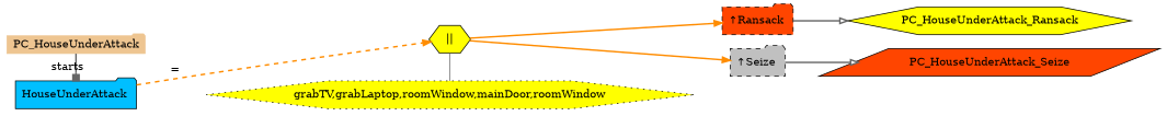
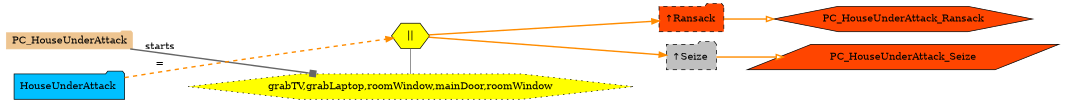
  digraph {
    rankdir=LR
    node [fillcolor=orangered shape=folder style=filled]
    edge [color=gray40 style=bold arrowhead=normal]
    n1 [fillcolor=yellow label="||" shape=hexagon]
    n2 [fillcolor=yellow label="grabTV,grabLaptop,roomWindow,mainDoor,roomWindow" shape=hexagon style="filled,dotted"]
    n3 [color=burlywood2 height=.2 label=PC_HouseUnderAttack width=.2 fillcolor=""]
    n4 [fillcolor=deepskyblue label="HouseUnderAttack "]
    n5 [label="↑Ransack " style="rounded,filled,dashed"]
    n6 [fillcolor=gray label="↑Seize " style="rounded,filled,dashed"]
-   n7 [fillcolor=yellow label=PC_HouseUnderAttack_Ransack shape=hexagon]
+   n7 [label=PC_HouseUnderAttack_Ransack shape=hexagon]
    n8 [label=PC_HouseUnderAttack_Seize shape=parallelogram]
    subgraph sub_1 {
      rank=same
      n1
      n2
    }
    subgraph sub_2 {
      rank=same
      n3
      n4
    }
    n1 -> n2 [dir=none style=solid arrowhead=""]
    n1 -> n5 [color=darkorange]
    n1 -> n6 [color=darkorange]
-   n3 -> n4 [arrowhead=box label=starts]
+   n3 -> n2 [arrowhead=box label=starts]
    n4 -> n1 [color=darkorange label="=" penwidth=2 style=dashed]
-   n5 -> n7 [fillcolor=white label=" "]
-   n6 -> n8 [fillcolor=white label=" "]
+   n5 -> n7 [color=darkorange fillcolor=white label=" "]
+   n6 -> n8 [color=darkorange fillcolor=white label=" "]
  }
